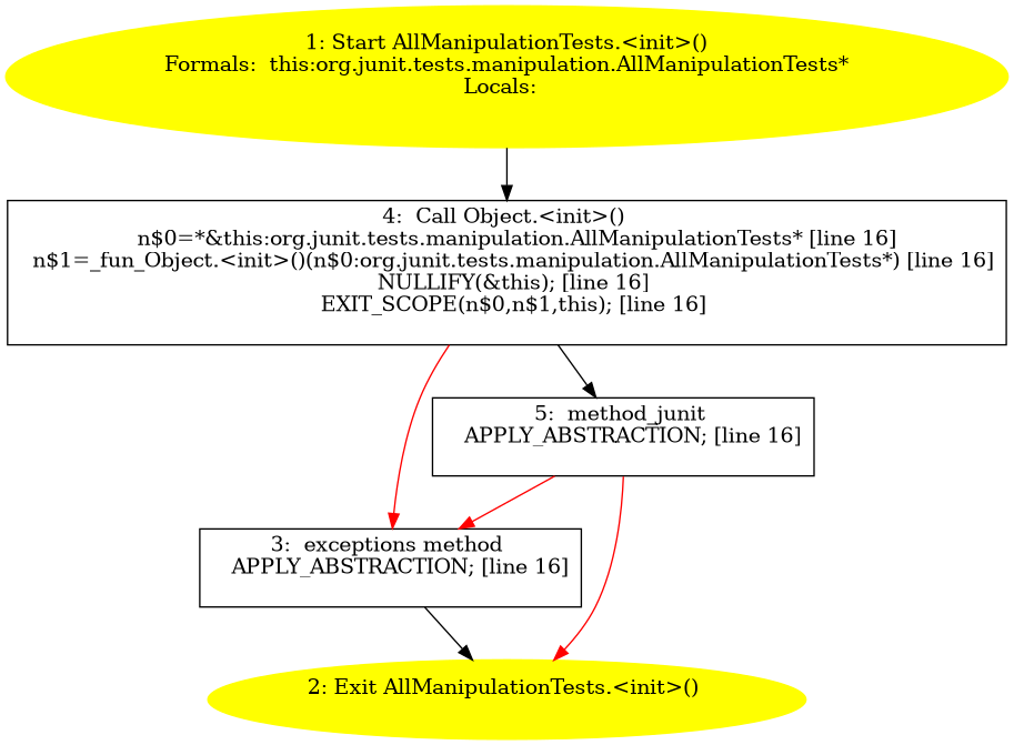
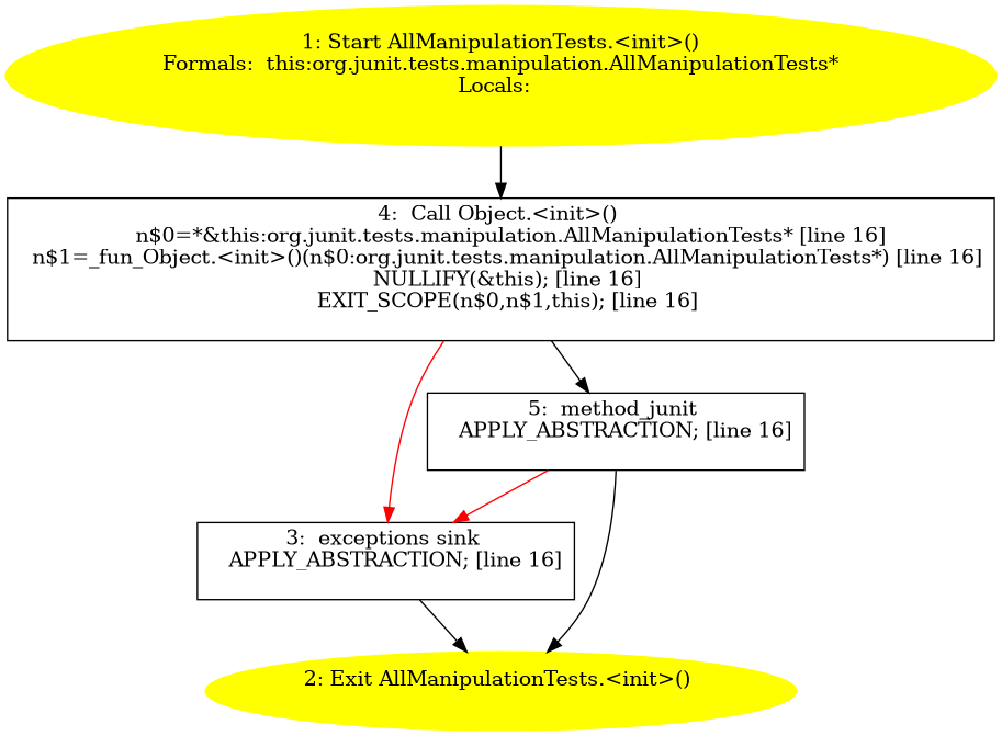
  digraph {
    node [shape=box]
    n1 [color=yellow label="1: Start AllManipulationTests.<init>()\nFormals:  this:org.junit.tests.manipulation.AllManipulationTests*\nLocals:  \n  " style=filled shape=""]
    n2 [label="4:  Call Object.<init>() \n   n$0=*&this:org.junit.tests.manipulation.AllManipulationTests* [line 16]\n  n$1=_fun_Object.<init>()(n$0:org.junit.tests.manipulation.AllManipulationTests*) [line 16]\n  NULLIFY(&this); [line 16]\n  EXIT_SCOPE(n$0,n$1,this); [line 16]\n "]
-   n3 [label="3:  exceptions method \n   APPLY_ABSTRACTION; [line 16]\n "]
+   n3 [label="3:  exceptions sink \n   APPLY_ABSTRACTION; [line 16]\n "]
    n4 [label="5:  method_junit \n   APPLY_ABSTRACTION; [line 16]\n "]
    n5 [color=yellow label="2: Exit AllManipulationTests.<init>() \n  " style=filled shape=""]
    n1 -> n2
    n2 -> n3 [color=red]
    n2 -> n4
    n3 -> n5
    n4 -> n3 [color=red]
-   n4 -> n5 [color=red]
+   n4 -> n5
  }
